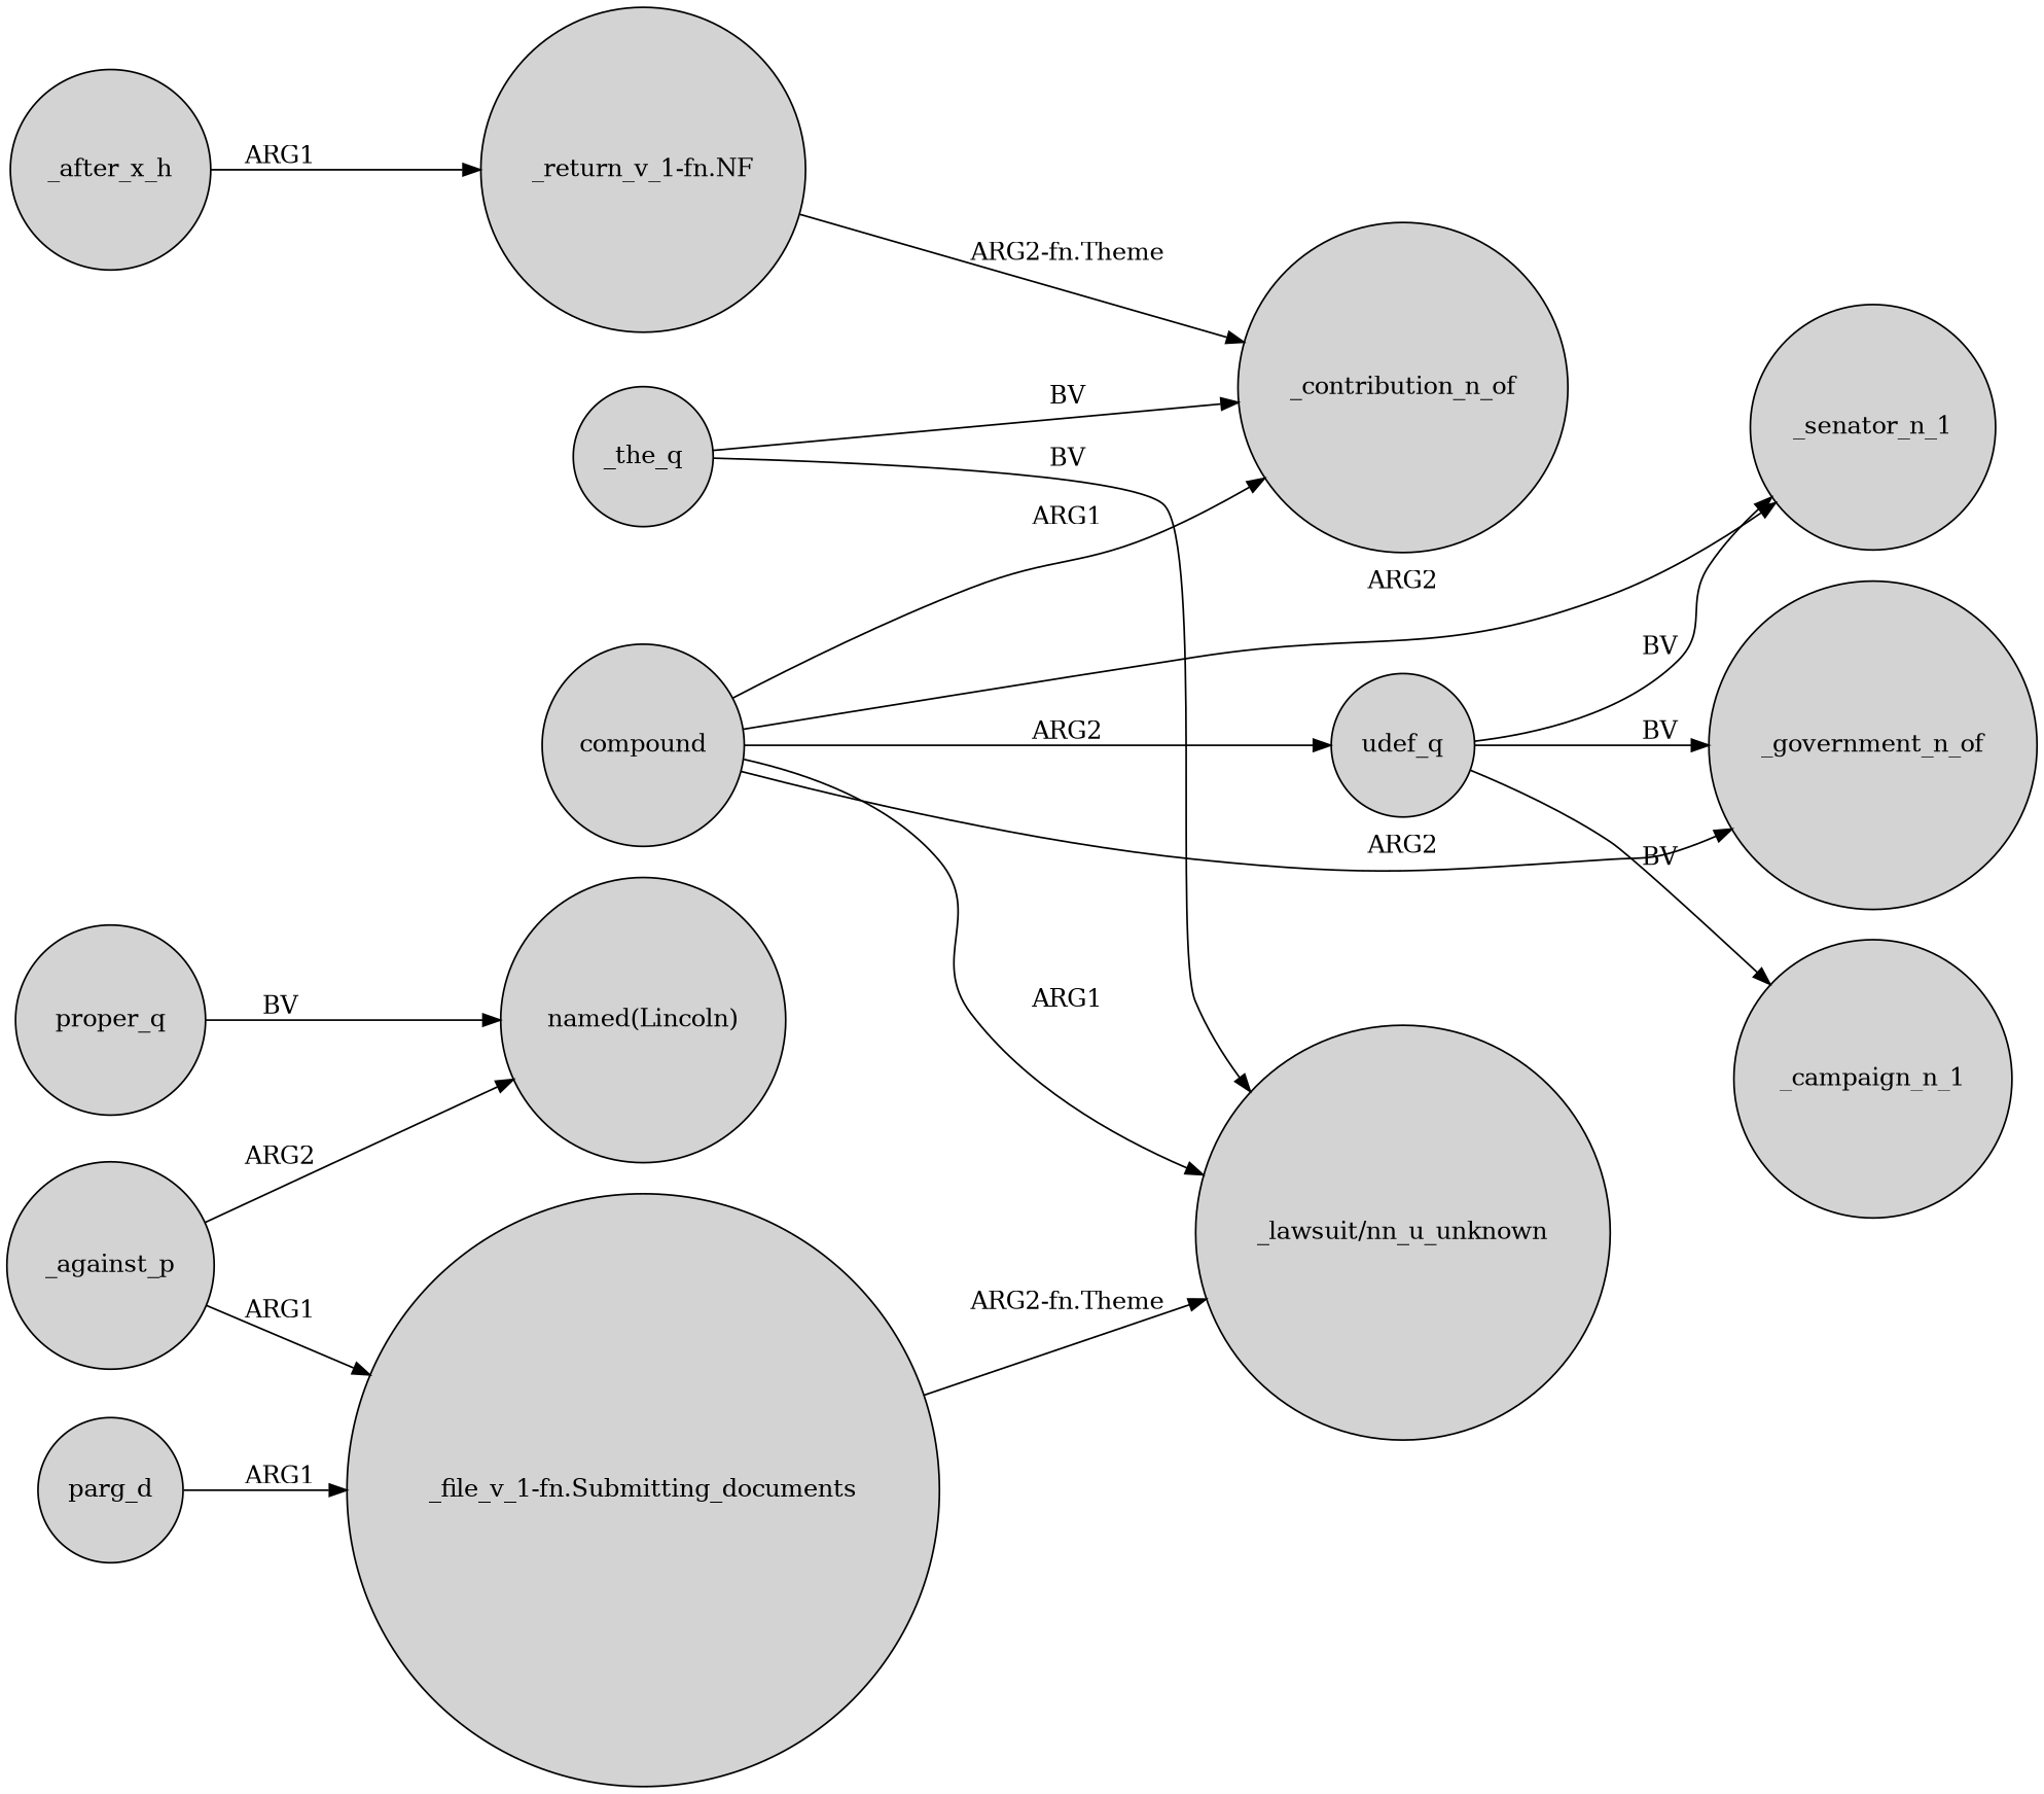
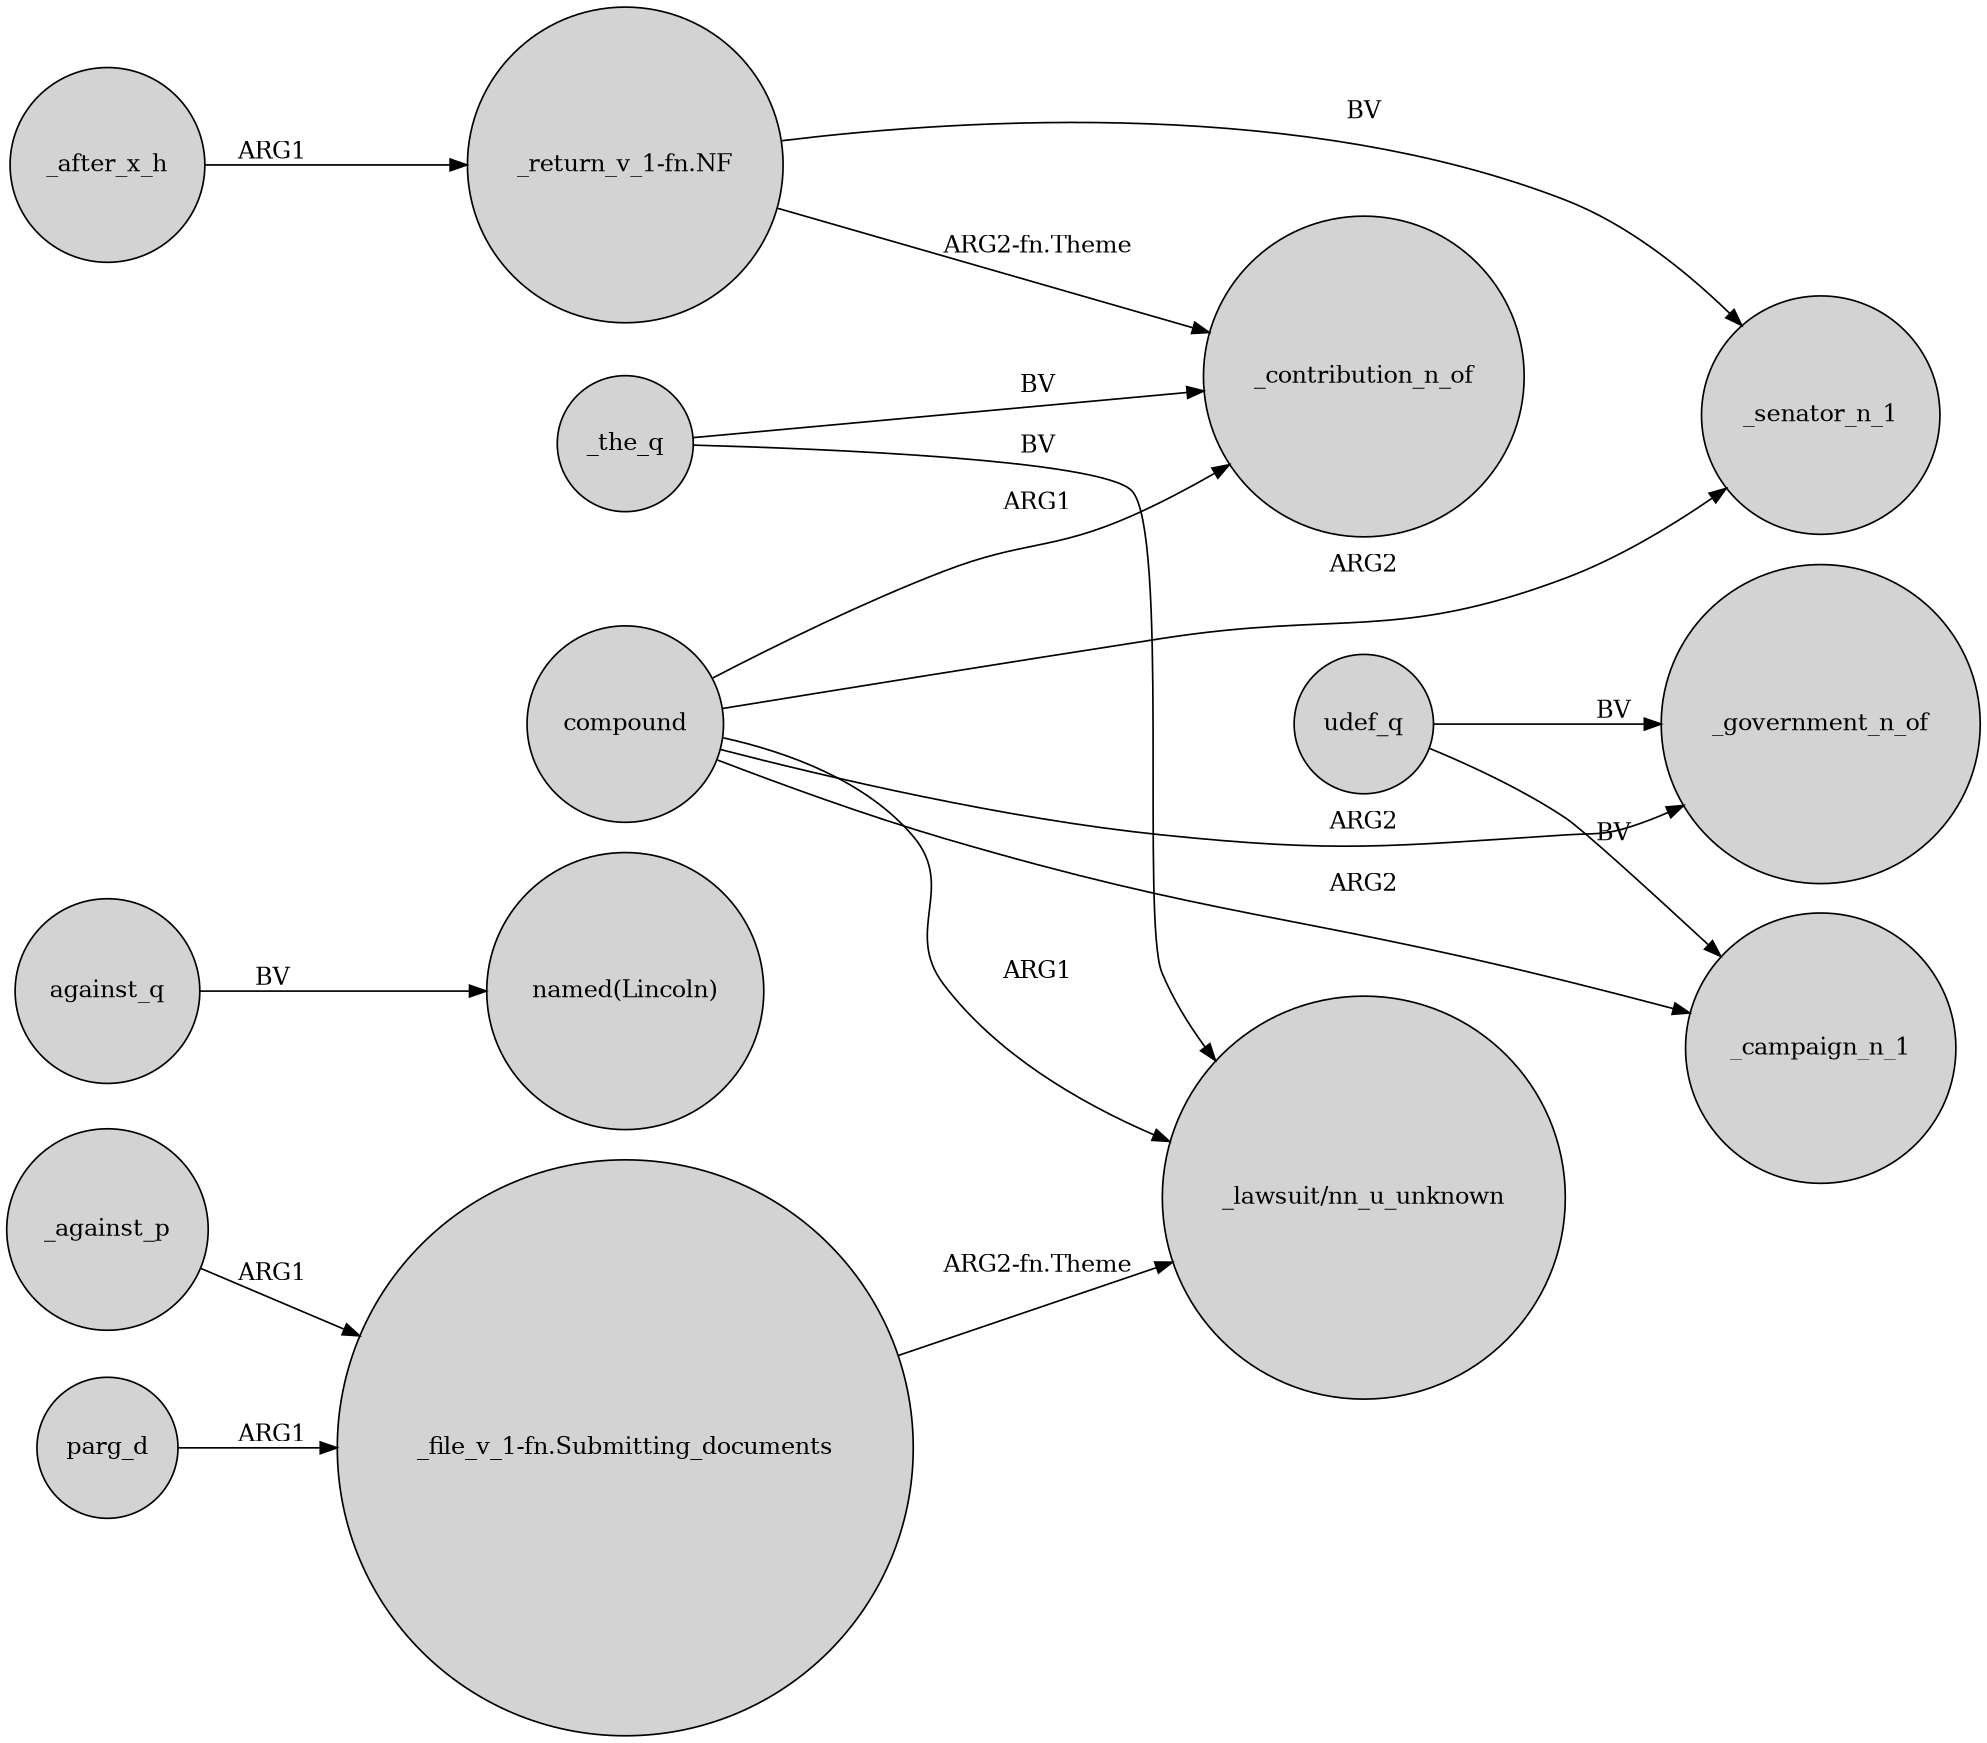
  digraph {
    rankdir=LR
    node [shape=circle style=filled]
    _against_p
    "_file_v_1-fn.Submitting_documents"
    "named(Lincoln)"
    "_lawsuit/nn_u_unknown"
    compound
    _senator_n_1
    _contribution_n_of
    _government_n_of
    _campaign_n_1
    udef_q
    parg_d
    _the_q
    _after_x_h
    "_return_v_1-fn.NF"
-   proper_q
+   proper_q [label=against_q]
    _against_p -> "_file_v_1-fn.Submitting_documents" [label=ARG1]
-   _against_p -> "named(Lincoln)" [label=ARG2]
    "_file_v_1-fn.Submitting_documents" -> "_lawsuit/nn_u_unknown" [label="ARG2-fn.Theme"]
    compound -> "_lawsuit/nn_u_unknown" [label=ARG1]
    compound -> _senator_n_1 [label=ARG2]
    compound -> _contribution_n_of [label=ARG1]
    compound -> _government_n_of [label=ARG2]
-   compound -> udef_q [label=ARG2]
-   udef_q -> _senator_n_1 [label=BV]
+   compound -> _campaign_n_1 [label=ARG2]
+   "_return_v_1-fn.NF" -> _senator_n_1 [label=BV]
    udef_q -> _government_n_of [label=BV]
    udef_q -> _campaign_n_1 [label=BV]
    parg_d -> "_file_v_1-fn.Submitting_documents" [label=ARG1]
    _the_q -> "_lawsuit/nn_u_unknown" [label=BV]
    _the_q -> _contribution_n_of [label=BV]
    _after_x_h -> "_return_v_1-fn.NF" [label=ARG1]
    "_return_v_1-fn.NF" -> _contribution_n_of [label="ARG2-fn.Theme"]
    proper_q -> "named(Lincoln)" [label=BV]
  }
